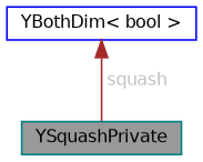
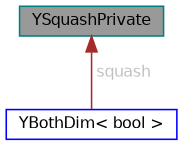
  digraph {
    node [fontname=Helvetica fontsize=10 shape=box style=filled]
    n1 [color=teal fillcolor=grey60 fontcolor=black height=0.2 label=YSquashPrivate width=0.4]
    n2 [color=blue fillcolor=white height=0.2 label="YBothDim\< bool \>" width=0.4]
-   n2 -> n1 [color=brown dir=back fontcolor=grey fontname=Helvetica fontsize=10 label=" squash" labelfontname=Helvetica labelfontsize=10 style=solid]
+   n1 -> n2 [color=brown dir=back fontcolor=grey fontname=Helvetica fontsize=10 label=" squash" labelfontname=Helvetica labelfontsize=10 style=solid]
  }
